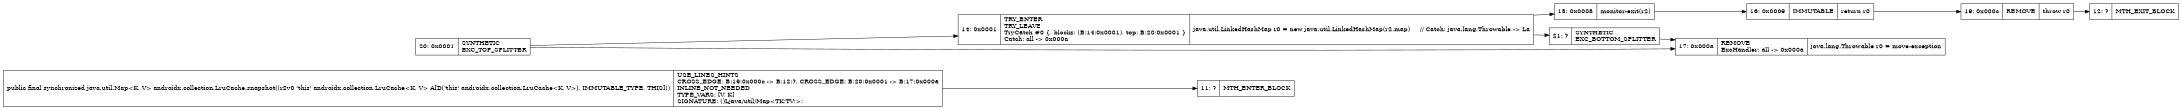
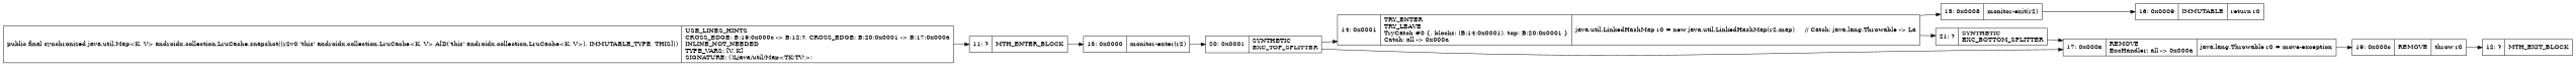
  digraph {
    rankdir=LR
    node [shape=record]
    n1 [label="{11\:\ ?|MTH_ENTER_BLOCK\l}"]
+   n2 [label="{13\:\ 0x0000|monitor\-enter(r2)\l}"]
    n3 [label="{20\:\ 0x0001|SYNTHETIC\lEXC_TOP_SPLITTER\l}"]
    n4 [label="{14\:\ 0x0001|TRY_ENTER\lTRY_LEAVE\lTryCatch #0 \{, blocks: (B:14:0x0001), top: B:20:0x0001 \}\lCatch: all \-\> 0x000a\l|java.util.LinkedHashMap r0 = new java.util.LinkedHashMap(r2.map)     \/\/ Catch: java.lang.Throwable \-\> La\l}"]
    n5 [label="{17\:\ 0x000a|REMOVE\lExcHandler: all \-\> 0x000a\l|java.lang.Throwable r0 = move\-exception\l}"]
    n6 [label="{15\:\ 0x0008|monitor\-exit(r2)\l}"]
    n7 [label="{21\:\ ?|SYNTHETIC\lEXC_BOTTOM_SPLITTER\l}"]
    n8 [label="{19\:\ 0x000c|REMOVE\l|throw r0\l}"]
    n9 [label="{16\:\ 0x0009|IMMUTABLE\l|return r0\l}"]
    n10 [label="{12\:\ ?|MTH_EXIT_BLOCK\l}"]
    n11 [label="{public final synchronized java.util.Map\<K, V\> androidx.collection.LruCache.snapshot((r2v0 'this' androidx.collection.LruCache\<K, V\> A[D('this' androidx.collection.LruCache\<K, V\>), IMMUTABLE_TYPE, THIS]))  | USE_LINES_HINTS\lCROSS_EDGE: B:19:0x000c \-\> B:12:?, CROSS_EDGE: B:20:0x0001 \-\> B:17:0x000a\lINLINE_NOT_NEEDED\lTYPE_VARS: [V, K]\lSIGNATURE: ()Ljava\/util\/Map\<TK;TV;\>;\l}"]
+   n1 -> n2
+   n2 -> n3
    n3 -> n4
    n3 -> n5
    n4 -> n6
    n4 -> n7
-   n9 -> n8
+   n5 -> n8
    n6 -> n9
    n7 -> n5
    n8 -> n10
    n11 -> n1
  }
